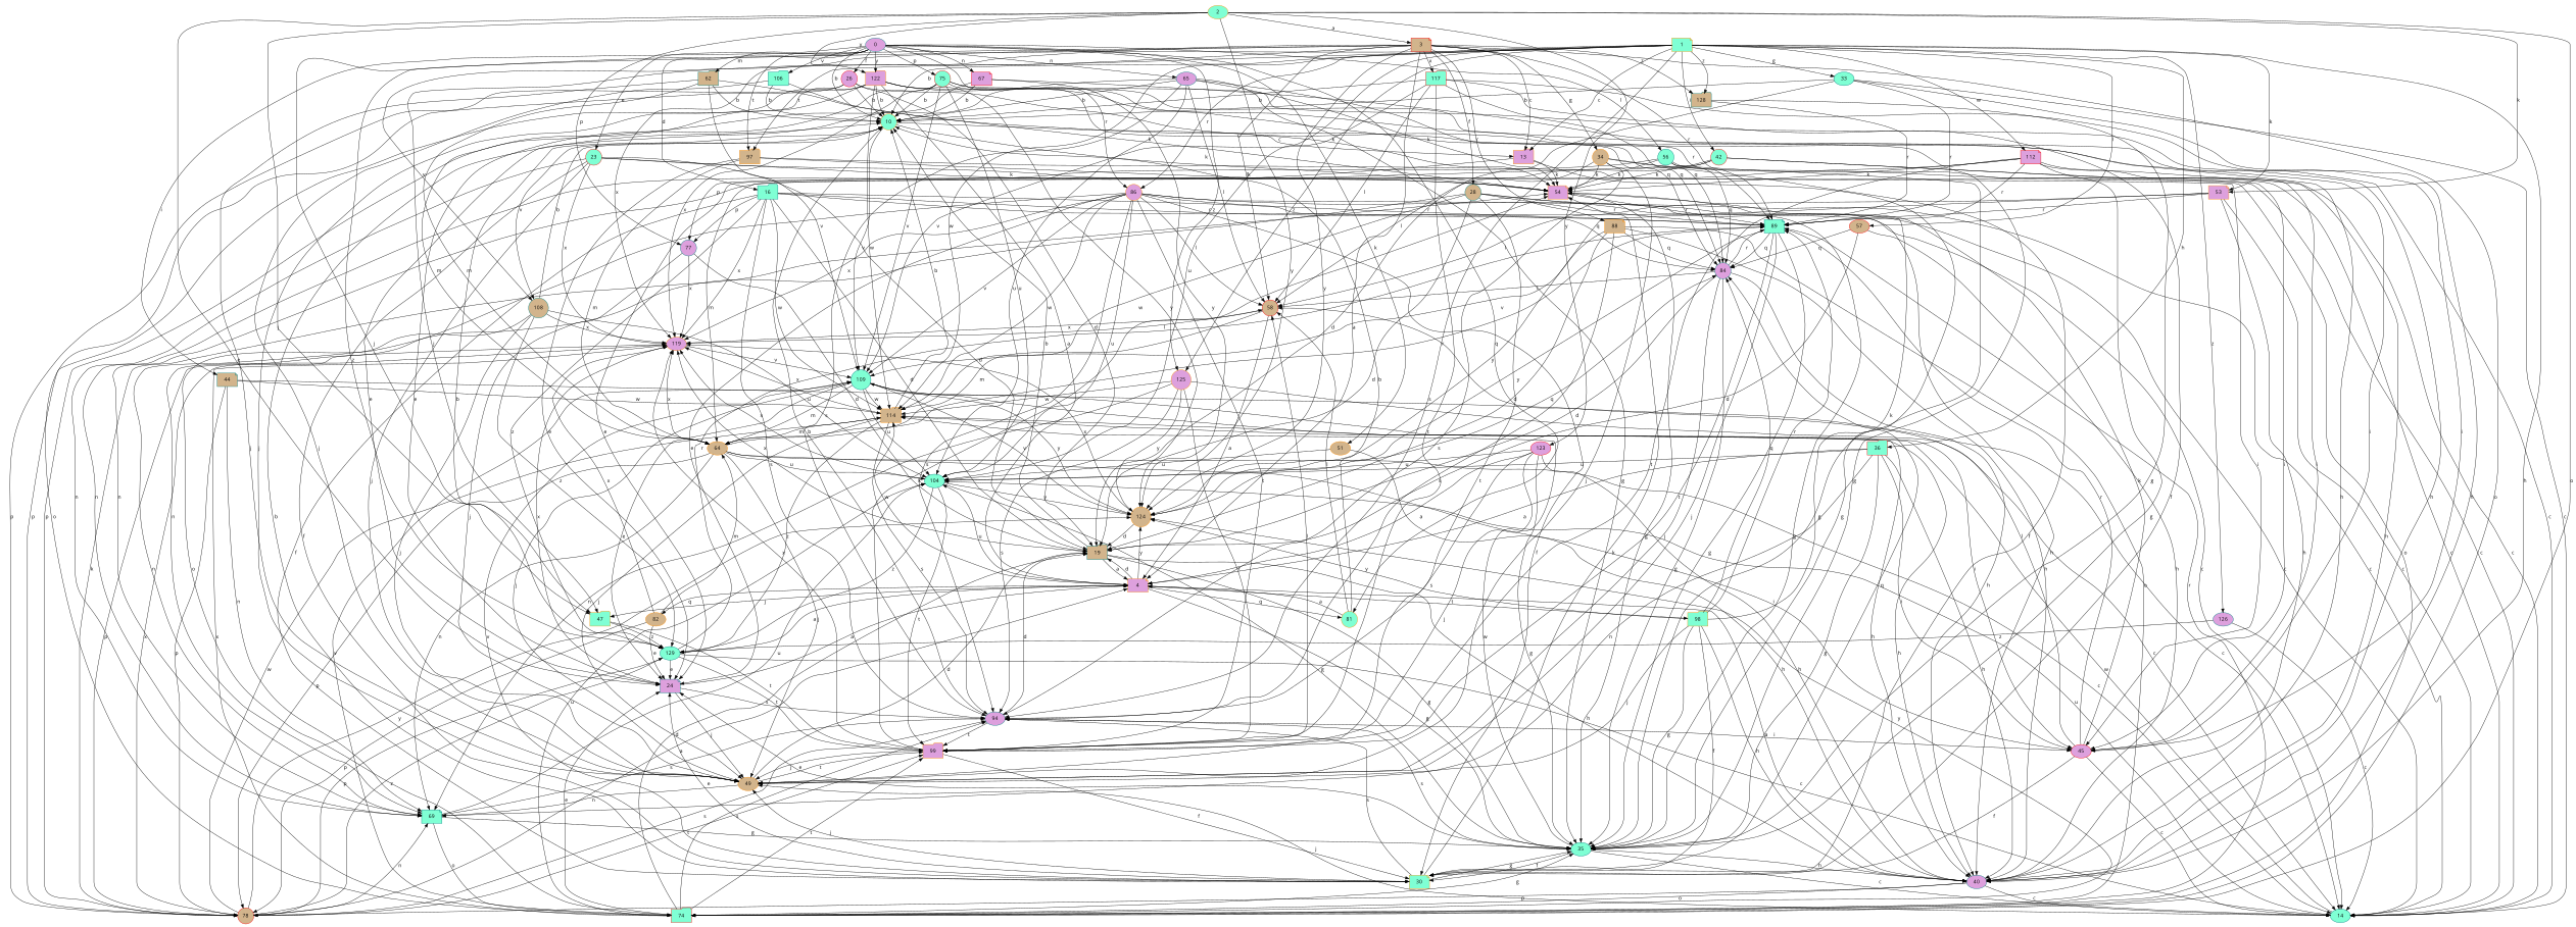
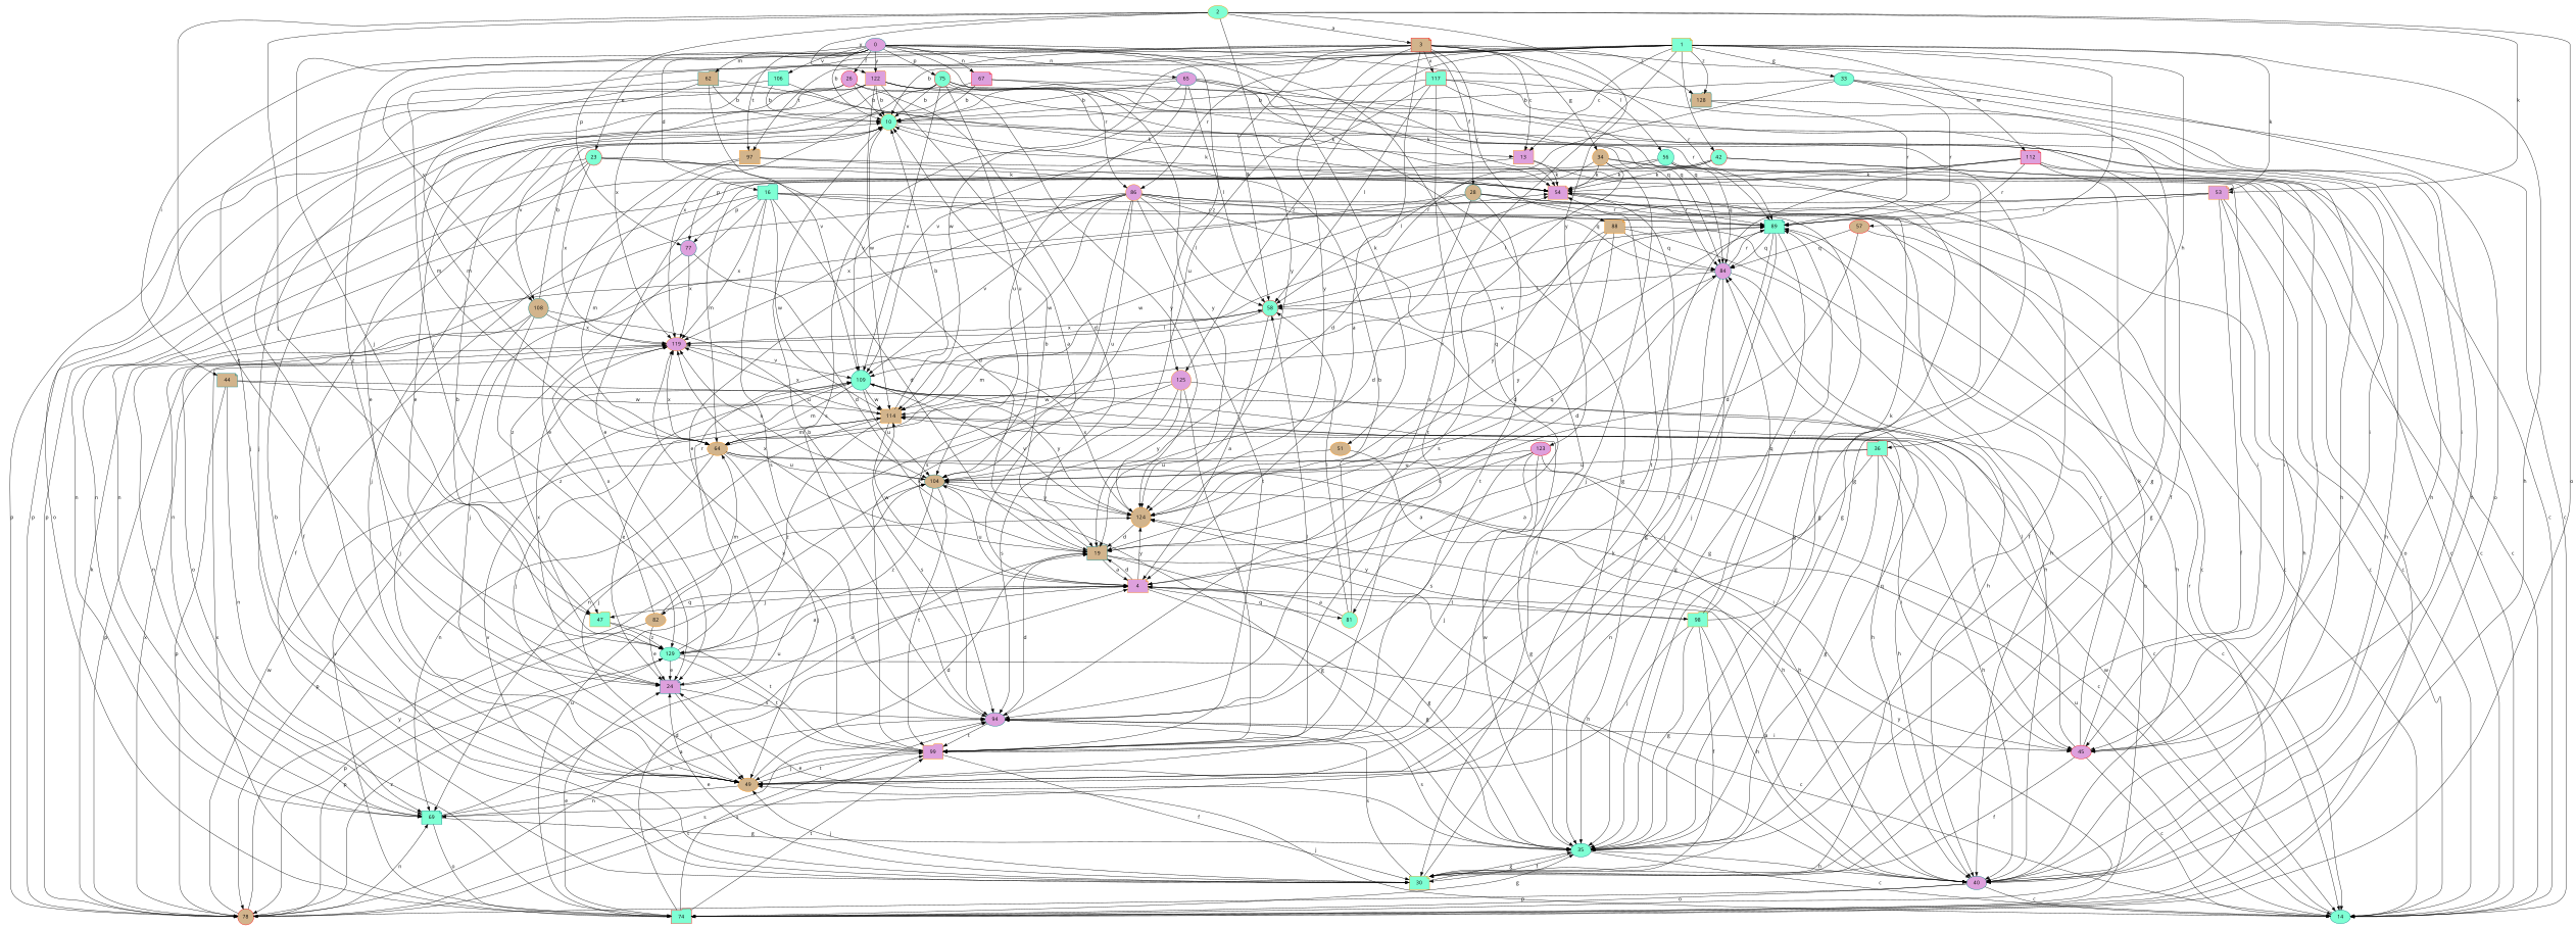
  strict digraph {
    fontname="Open Sans"
    node [color=darkorange fillcolor=aquamarine fontname="Open Sans" shape=ellipse style=filled]
    edge [fontname="Open Sans"]
    10 [shape=circle]
    0 [color=teal fillcolor=plum]
    16 [color=teal shape=folder]
    23 [color=red shape=circle]
    26 [color=red fillcolor=plum shape=circle]
    47 [shape=folder]
    51 [fillcolor=tan]
    56 [color=teal shape=circle]
    62 [color=teal fillcolor=tan shape=folder]
    65 [color=teal fillcolor=plum]
    67 [color=red fillcolor=plum shape=note]
    75 [color=red shape=circle]
    81 [shape=circle]
    86 [fillcolor=plum shape=circle]
    97 [fillcolor=tan shape=folder]
    106 [color=teal shape=folder]
    122 [fillcolor=plum shape=folder]
    125 [fillcolor=plum shape=circle]
    13 [fillcolor=plum shape=folder]
    108 [color=teal fillcolor=tan shape=circle]
    54 [fillcolor=plum shape=note]
    109 [color=teal shape=circle]
    94 [color=teal fillcolor=plum]
    114 [fillcolor=tan shape=folder]
    77 [color=teal fillcolor=plum shape=circle]
    89 [color=teal shape=note]
    119 [fillcolor=plum]
    129 [color=teal]
    19 [color=teal fillcolor=tan shape=folder]
    14 [color=teal]
    30 [shape=note]
    84 [color=teal fillcolor=plum shape=circle]
    49 [fillcolor=tan]
    45 [color=red fillcolor=plum]
    69 [color=teal shape=note]
    74 [color=red shape=folder]
    78 [color=red fillcolor=tan shape=circle]
    99 [fillcolor=plum shape=folder]
    40 [color=teal fillcolor=plum]
-   104 [color=teal]
+   104 [color=teal fillcolor=tan]
    35 [color=teal]
    64 [fillcolor=tan]
    24 [color=teal fillcolor=plum shape=note]
-   58 [color=red fillcolor=tan shape=circle]
+   58 [color=red shape=circle]
    124 [fillcolor=tan shape=circle]
    4 [fillcolor=plum shape=note]
    1 [shape=note]
    33 [color=teal]
    36 [color=red shape=folder]
    42 [color=red shape=circle]
    53 [fillcolor=plum shape=note]
    57 [color=red fillcolor=tan]
    112 [color=red fillcolor=plum shape=note]
-   126 [color=teal fillcolor=plum]
    128 [color=teal fillcolor=tan shape=folder]
    2
    3 [color=red fillcolor=tan shape=note]
    123 [color=red fillcolor=plum]
    28 [color=teal fillcolor=tan shape=circle]
    34 [fillcolor=tan shape=circle]
    44 [color=teal fillcolor=tan shape=note]
    88 [fillcolor=tan shape=note]
    117 [color=red shape=folder]
    82 [fillcolor=tan]
    98 [shape=folder]
    10 -> 13 [label=c]
    10 -> 108 [label=v]
    10 -> 54 [label=k]
    10 -> 109 [label=v]
    0 -> 10 [label=b]
    0 -> 16 [label=d]
    0 -> 23 [label=e]
    0 -> 26 [label=f]
    0 -> 47 [label=j]
    0 -> 51 [label=k]
    0 -> 56 [label=l]
    0 -> 62 [label=m]
    0 -> 65 [label=n]
    0 -> 67 [label=n]
    0 -> 75 [label=p]
    0 -> 81 [label=q]
    0 -> 86 [label=r]
    0 -> 97 [label=t]
    0 -> 106 [label=v]
    0 -> 122 [label=y]
    0 -> 125 [label=z]
    16 -> 94 [label=s]
    16 -> 114 [label=w]
    16 -> 77 [label=p]
    16 -> 89 [label=r]
    16 -> 119 [label=x]
    16 -> 129 [label=z]
    16 -> 19 [label=d]
    16 -> 14 [label=c]
    16 -> 30 [label=f]
    16 -> 84 [label=q]
    23 -> 54 [label=k]
    23 -> 119 [label=x]
    23 -> 19 [label=d]
    23 -> 30 [label=f]
    23 -> 49 [label=j]
    23 -> 45 [label=i]
    23 -> 69 [label=n]
    26 -> 10 [label=b]
    26 -> 89 [label=r]
    26 -> 19 [label=d]
    26 -> 74 [label=o]
    26 -> 78 [label=p]
    47 -> 129 [label=z]
    47 -> 99 [label=t]
    51 -> 40 [label=h]
    51 -> 104 [label=u]
    56 -> 54 [label=k]
    56 -> 14 [label=c]
    56 -> 84 [label=q]
    56 -> 69 [label=n]
    56 -> 35 [label=g]
    62 -> 10 [label=b]
    62 -> 109 [label=v]
    62 -> 49 [label=j]
    62 -> 45 [label=i]
    62 -> 64 [label=m]
    65 -> 10 [label=b]
    65 -> 54 [label=k]
    65 -> 94 [label=s]
    65 -> 84 [label=q]
    65 -> 104 [label=u]
    65 -> 35 [label=g]
    65 -> 24 [label=e]
    65 -> 58 [label=l]
    67 -> 10 [label=b]
    67 -> 78 [label=p]
    67 -> 35 [label=g]
    67 -> 124 [label=y]
    75 -> 10 [label=b]
    75 -> 54 [label=k]
    75 -> 109 [label=v]
    75 -> 119 [label=x]
    75 -> 14 [label=c]
    75 -> 40 [label=h]
    75 -> 104 [label=u]
    75 -> 24 [label=e]
    81 -> 10 [label=b]
    81 -> 58 [label=l]
    81 -> 4 [label=a]
    86 -> 109 [label=v]
    86 -> 94 [label=s]
    86 -> 114 [label=w]
    86 -> 89 [label=r]
    86 -> 119 [label=x]
    86 -> 14 [label=c]
    86 -> 30 [label=f]
    86 -> 74 [label=o]
    86 -> 99 [label=t]
    86 -> 40 [label=h]
    86 -> 104 [label=u]
    86 -> 24 [label=e]
    86 -> 58 [label=l]
    97 -> 54 [label=k]
    97 -> 74 [label=o]
    97 -> 64 [label=m]
    97 -> 24 [label=e]
    106 -> 10 [label=b]
    106 -> 54 [label=k]
    106 -> 49 [label=j]
    122 -> 10 [label=b]
    122 -> 114 [label=w]
    122 -> 84 [label=q]
    122 -> 49 [label=j]
    122 -> 78 [label=p]
    122 -> 40 [label=h]
    122 -> 64 [label=m]
    122 -> 124 [label=y]
    122 -> 4 [label=a]
    125 -> 94 [label=s]
    125 -> 114 [label=w]
    125 -> 14 [label=c]
    125 -> 69 [label=n]
    125 -> 99 [label=t]
    125 -> 124 [label=y]
    13 -> 54 [label=k]
    13 -> 77 [label=p]
    13 -> 35 [label=g]
    108 -> 10 [label=b]
    108 -> 119 [label=x]
    108 -> 129 [label=z]
    108 -> 49 [label=j]
    108 -> 69 [label=n]
    108 -> 104 [label=u]
    54 -> 89 [label=r]
    54 -> 35 [label=g]
    109 -> 114 [label=w]
    109 -> 49 [label=j]
    109 -> 45 [label=i]
    109 -> 40 [label=h]
    109 -> 104 [label=u]
    109 -> 64 [label=m]
    109 -> 24 [label=e]
    109 -> 124 [label=y]
    94 -> 10 [label=b]
    94 -> 19 [label=d]
    94 -> 45 [label=i]
    94 -> 99 [label=t]
    114 -> 10 [label=b]
    114 -> 94 [label=s]
    114 -> 119 [label=x]
    114 -> 129 [label=z]
    114 -> 49 [label=j]
    114 -> 40 [label=h]
    114 -> 64 [label=m]
    77 -> 119 [label=x]
    77 -> 19 [label=d]
    77 -> 49 [label=j]
    89 -> 84 [label=q]
    89 -> 49 [label=j]
    89 -> 99 [label=t]
    89 -> 35 [label=g]
    89 -> 124 [label=y]
    119 -> 109 [label=v]
    119 -> 78 [label=p]
    119 -> 58 [label=l]
    129 -> 10 [label=b]
    129 -> 89 [label=r]
    129 -> 14 [label=c]
    129 -> 78 [label=p]
    129 -> 99 [label=t]
    129 -> 24 [label=e]
    129 -> 4 [label=a]
    19 -> 10 [label=b]
    19 -> 119 [label=x]
    19 -> 40 [label=h]
    19 -> 35 [label=g]
    19 -> 4 [label=a]
    14 -> 114 [label=w]
    14 -> 49 [label=j]
    14 -> 104 [label=u]
    30 -> 10 [label=b]
    30 -> 54 [label=k]
    30 -> 109 [label=v]
    30 -> 94 [label=s]
    30 -> 84 [label=q]
    30 -> 49 [label=j]
    30 -> 35 [label=g]
    30 -> 24 [label=e]
    84 -> 89 [label=r]
    84 -> 19 [label=d]
    84 -> 49 [label=j]
    84 -> 40 [label=h]
    84 -> 35 [label=g]
    84 -> 58 [label=l]
    49 -> 19 [label=d]
    49 -> 69 [label=n]
    49 -> 99 [label=t]
    45 -> 54 [label=k]
    45 -> 89 [label=r]
    45 -> 14 [label=c]
    45 -> 30 [label=f]
    45 -> 58 [label=l]
    69 -> 94 [label=s]
    69 -> 74 [label=o]
    69 -> 104 [label=u]
    69 -> 35 [label=g]
    74 -> 109 [label=v]
    74 -> 94 [label=s]
    74 -> 89 [label=r]
    74 -> 119 [label=x]
    74 -> 19 [label=d]
    74 -> 99 [label=t]
    74 -> 104 [label=u]
    74 -> 35 [label=g]
    74 -> 24 [label=e]
    74 -> 124 [label=y]
    78 -> 54 [label=k]
    78 -> 94 [label=s]
    78 -> 114 [label=w]
    78 -> 119 [label=x]
    78 -> 129 [label=z]
    78 -> 69 [label=n]
    78 -> 99 [label=t]
    78 -> 124 [label=y]
    78 -> 4 [label=a]
    99 -> 54 [label=k]
    99 -> 119 [label=x]
    99 -> 30 [label=f]
    99 -> 49 [label=j]
    99 -> 58 [label=l]
    40 -> 14 [label=c]
    40 -> 74 [label=o]
    40 -> 78 [label=p]
    40 -> 4 [label=a]
    104 -> 119 [label=x]
    104 -> 129 [label=z]
    104 -> 99 [label=t]
    104 -> 35 [label=g]
    104 -> 124 [label=y]
    35 -> 94 [label=s]
    35 -> 114 [label=w]
    35 -> 14 [label=c]
    35 -> 30 [label=f]
    35 -> 40 [label=h]
    35 -> 24 [label=e]
    64 -> 89 [label=r]
    64 -> 119 [label=x]
    64 -> 14 [label=c]
    64 -> 49 [label=j]
    64 -> 45 [label=i]
    64 -> 69 [label=n]
    64 -> 78 [label=p]
    64 -> 104 [label=u]
    24 -> 94 [label=s]
    24 -> 119 [label=x]
    24 -> 49 [label=j]
    24 -> 4 [label=a]
    58 -> 119 [label=x]
    58 -> 64 [label=m]
    58 -> 4 [label=a]
    124 -> 109 [label=v]
    124 -> 119 [label=x]
    124 -> 19 [label=d]
    124 -> 84 [label=q]
    4 -> 47 [label=j]
    4 -> 81 [label=q]
    4 -> 114 [label=w]
    4 -> 19 [label=d]
    4 -> 104 [label=u]
    4 -> 35 [label=g]
    4 -> 124 [label=y]
    4 -> 82 [label=q]
    4 -> 98 [label=t]
    1 -> 10 [label=b]
    1 -> 47 [label=j]
    1 -> 86 [label=r]
    1 -> 125 [label=z]
    1 -> 13 [label=c]
    1 -> 108 [label=v]
    1 -> 94 [label=s]
    1 -> 114 [label=w]
    1 -> 40 [label=h]
    1 -> 104 [label=u]
    1 -> 33 [label=g]
    1 -> 36 [label=h]
    1 -> 42 [label=i]
    1 -> 53 [label=k]
    1 -> 57 [label=l]
    1 -> 112 [label=w]
-   1 -> 126 [label=z]
    1 -> 128 [label=z]
    33 -> 10 [label=b]
    33 -> 89 [label=r]
    33 -> 19 [label=d]
    33 -> 14 [label=c]
    33 -> 40 [label=h]
    36 -> 45 [label=i]
    36 -> 69 [label=n]
    36 -> 40 [label=h]
    36 -> 104 [label=u]
    36 -> 35 [label=g]
    36 -> 4 [label=a]
    42 -> 54 [label=k]
    42 -> 14 [label=c]
    42 -> 45 [label=i]
    42 -> 64 [label=m]
    42 -> 24 [label=e]
    53 -> 89 [label=r]
    53 -> 14 [label=c]
+   53 -> 30 [label=f]
    53 -> 40 [label=h]
    53 -> 58 [label=l]
    53 -> 124 [label=y]
    57 -> 19 [label=d]
    57 -> 84 [label=q]
    57 -> 40 [label=h]
    112 -> 54 [label=k]
    112 -> 89 [label=r]
    112 -> 45 [label=i]
    112 -> 69 [label=n]
    112 -> 99 [label=t]
    112 -> 40 [label=h]
    112 -> 35 [label=g]
-   126 -> 129 [label=z]
-   126 -> 14 [label=c]
    128 -> 89 [label=r]
    128 -> 35 [label=g]
    2 -> 47 [label=j]
    2 -> 122 [label=y]
    2 -> 77 [label=p]
    2 -> 74 [label=o]
    2 -> 24 [label=e]
    2 -> 124 [label=y]
    2 -> 53 [label=k]
    2 -> 3 [label=a]
    2 -> 123 [label=y]
    3 -> 97 [label=t]
    3 -> 13 [label=c]
    3 -> 89 [label=r]
    3 -> 119 [label=x]
    3 -> 129 [label=z]
    3 -> 74 [label=o]
    3 -> 58 [label=l]
    3 -> 124 [label=y]
    3 -> 4 [label=a]
    3 -> 128 [label=z]
    3 -> 28 [label=f]
    3 -> 34 [label=g]
    3 -> 44 [label=i]
    3 -> 88 [label=r]
    3 -> 117 [label=x]
    123 -> 94 [label=s]
    123 -> 49 [label=j]
    123 -> 40 [label=h]
    123 -> 104 [label=u]
    123 -> 35 [label=g]
    123 -> 4 [label=a]
    28 -> 114 [label=w]
    28 -> 89 [label=r]
    28 -> 19 [label=d]
    28 -> 14 [label=c]
    28 -> 69 [label=n]
    28 -> 99 [label=t]
    28 -> 35 [label=g]
    34 -> 54 [label=k]
    34 -> 94 [label=s]
    34 -> 14 [label=c]
    34 -> 30 [label=f]
    34 -> 49 [label=j]
    34 -> 58 [label=l]
    44 -> 114 [label=w]
    44 -> 14 [label=c]
    44 -> 69 [label=n]
    44 -> 78 [label=p]
    88 -> 109 [label=v]
    88 -> 94 [label=s]
    88 -> 19 [label=d]
    88 -> 84 [label=q]
    88 -> 74 [label=o]
    88 -> 40 [label=h]
    117 -> 10 [label=b]
    117 -> 109 [label=v]
    117 -> 30 [label=f]
    117 -> 84 [label=q]
    117 -> 45 [label=i]
    117 -> 99 [label=t]
    117 -> 58 [label=l]
    82 -> 119 [label=x]
    82 -> 78 [label=p]
    82 -> 64 [label=m]
    82 -> 24 [label=e]
    98 -> 54 [label=k]
    98 -> 89 [label=r]
    98 -> 30 [label=f]
    98 -> 84 [label=q]
    98 -> 49 [label=j]
    98 -> 40 [label=h]
    98 -> 35 [label=g]
    98 -> 124 [label=y]
  }
